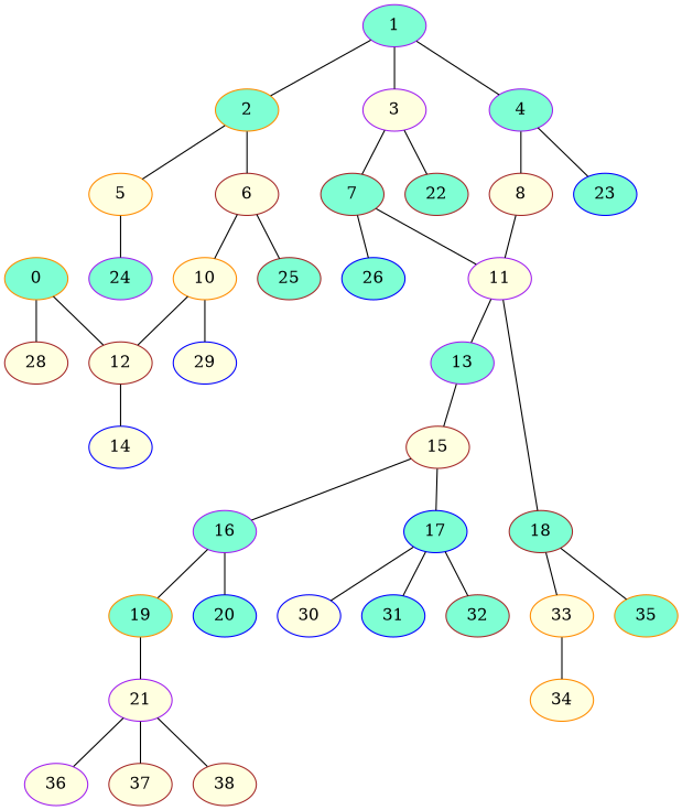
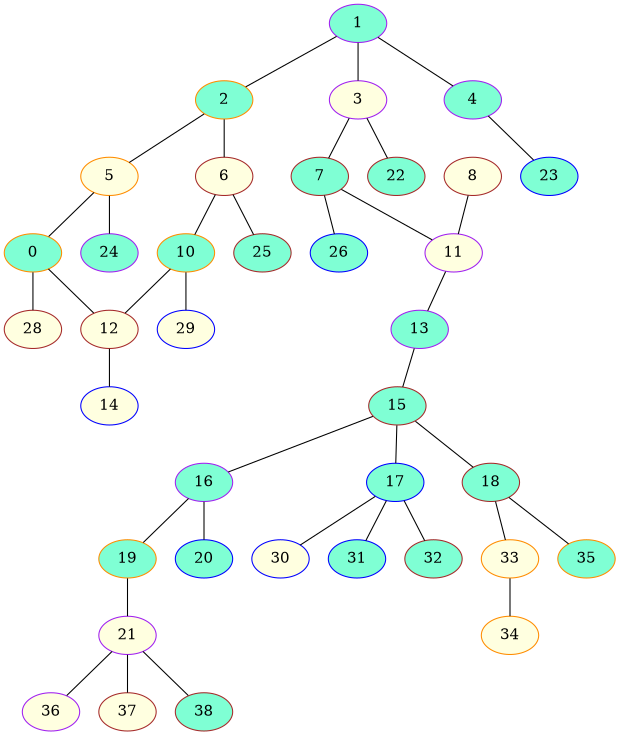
  graph {
    node [chem=C color=brown fillcolor=aquamarine style=filled]
    edge [valence=1]
    1 [color=purple]
    2 [color=darkorange]
    3 [color=purple fillcolor=lightyellow]
    4 [color=purple]
    5 [color=darkorange fillcolor=lightyellow]
    6 [fillcolor=lightyellow]
    7
    22 [chem=H]
    8 [fillcolor=lightyellow]
    23 [chem=H color=blue]
    n11 [color=darkorange label=0]
    24 [chem=H color=purple]
-   10 [color=darkorange fillcolor=lightyellow]
+   10 [color=darkorange]
    25 [chem=H]
    11 [color=purple fillcolor=lightyellow]
    26 [chem=H color=blue]
    12 [fillcolor=lightyellow]
    28 [chem=H fillcolor=lightyellow]
    29 [chem=H color=blue fillcolor=lightyellow]
    13 [chem=O color=purple]
    14 [chem=Cl color=blue fillcolor=lightyellow]
-   15 [fillcolor=lightyellow]
+   15
    16 [color=purple]
    17 [color=blue]
    18
    19 [chem=O color=darkorange]
    20 [chem=O color=blue]
    30 [chem=H color=blue fillcolor=lightyellow]
    31 [chem=H color=blue]
    32 [chem=H]
    33 [chem=H color=darkorange fillcolor=lightyellow]
    35 [chem=H color=darkorange]
    21 [color=purple fillcolor=lightyellow]
    34 [chem=H color=darkorange fillcolor=lightyellow]
    36 [chem=H color=purple fillcolor=lightyellow]
    37 [chem=H fillcolor=lightyellow]
-   38 [chem=H fillcolor=lightyellow]
+   38 [chem=H]
    1 -- 2
    1 -- 3 [valence=2]
    1 -- 4
    2 -- 5
    2 -- 6 [valence=2]
    3 -- 7
    3 -- 22
-   4 -- 8 [valence=2]
    4 -- 23
+   5 -- n11 [valence=2]
    5 -- 24
    6 -- 10
    6 -- 25
    7 -- 11 [valence=2]
    7 -- 26
    8 -- 11
    n11 -- 12
    n11 -- 28
    10 -- 12 [valence=2]
    10 -- 29
    11 -- 13
    12 -- 14
    13 -- 15
    15 -- 16
    15 -- 17
-   11 -- 18
+   15 -- 18
    16 -- 19
    16 -- 20 [valence=2]
    17 -- 30
    17 -- 31
    17 -- 32
    18 -- 33
    18 -- 35
    19 -- 21
    33 -- 34
    21 -- 36
    21 -- 37
    21 -- 38
  }
